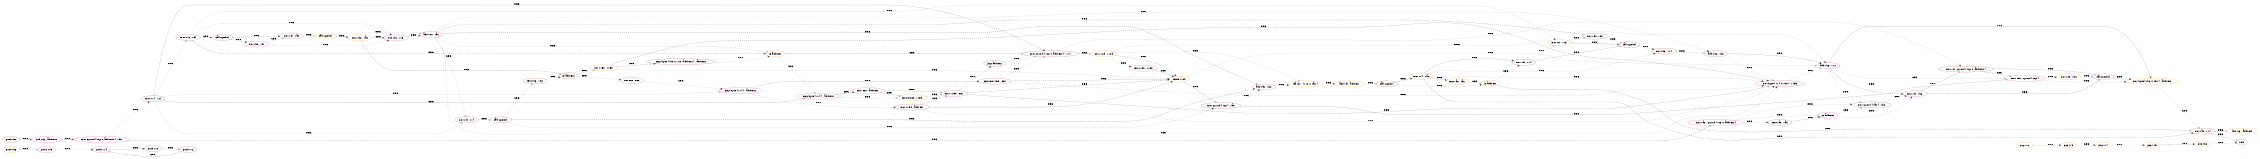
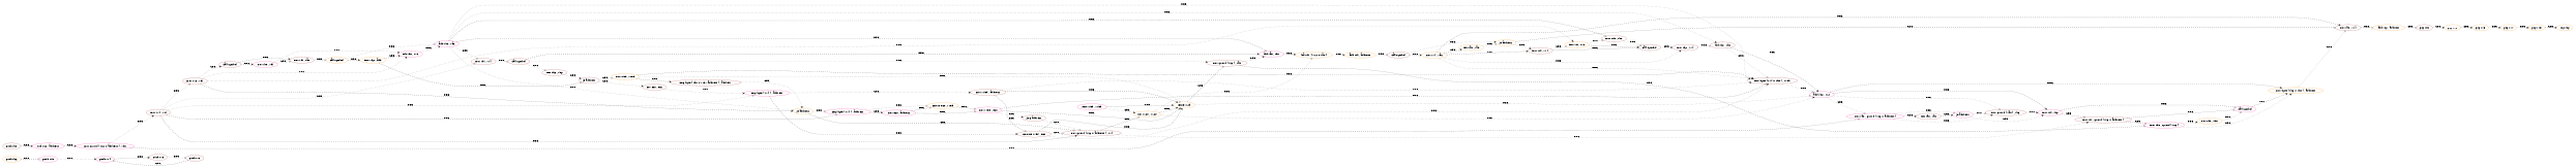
  digraph {
    rankdir=LR
    node [color=brown]
    edge [arrowhead=vee style=dotted]
    n1 [color=darkorange label="push rbp"]
    n2 [color=deeppink label="push r15"]
    n3 [color=deeppink label="push r14"]
    n4 [label="push r13"]
    n5 [label="push r12"]
    n6 [label="push rbx"]
    n7 [color=deeppink label="sub rsp , address"]
    n8 [color=deeppink label="mov qword [ rsp + address ] , rdx"]
    n9 [label="mov r14 , rsi"]
    n10 [color=deeppink label="mov rax , qword [ rsp + address ]"]
    n11 [label="mov r13 , rdi"]
    n12 [label="mov rdi , r14"]
    n13 [color=deeppink label="cmp byte [ r14 ] , address"]
    n14 [label="mov qword [ rsp + address ] , r14"]
    n15 [color=deeppink label="cmp byte [ r14 ] , address"]
    n16 [label="mov qword [ rax ] , rbp"]
    n17 [label="test rax , rax"]
    n18 [color=deeppink label="je address"]
    n19 [label="call symbol"]
    n20 [color=deeppink label="sub rbx , r13"]
    n21 [color=darkorange label="je address"]
    n22 [color=darkorange label="mov rsi , r13"]
    n23 [label="call symbol"]
    n24 [label="mov r15d , address"]
    n25 [label="cmovne r15d , ecx"]
    n26 [color=darkorange label="xor r12d , r12d"]
    n27 [label="mov rsi , qword [ rsp + address ]"]
    n28 [color=deeppink label="mov ecx , address"]
    n29 [color=darkorange label="cmove ecx , r15d"]
    n30 [color=deeppink label="mov rbx , rdi"]
    n31 [label="mov rdi , rax"]
    n32 [color=deeppink label="add rbx , rax"]
    n33 [label="mov rdx , rbx"]
    n34 [label="call symbol"]
    n35 [color=darkorange label="call symbol"]
-   n36 [color=darkorange label="mov rbp , rax"]
+   n36 [color=darkorange label="mov rbp , add"]
    n37 [label="je address"]
    n38 [label="add rbp , rbx"]
    n39 [label="mov byte [ r14 + rbx ] , r15b"]
    n40 [color=deeppink label="add rax , rbx"]
    n41 [label="xor ecx , ecx"]
    n42 [color=darkorange label="xor r15d , r15d"]
    n43 [color=deeppink label="add rbp , r12"]
    n44 [color=darkorange label="lea rdi , [ r12 + rax ]"]
    n45 [label="test rbp , rbp"]
    n46 [label="mov qword [ rsp ] , rax"]
    n47 [color=deeppink label="mov rbx , qword [ rsp ]"]
    n48 [label="cmp byte [ rbx + r13 - address ] , address"]
    n49 [color=darkorange label="setne r12b"]
    n50 [color=deeppink label="test r15b , r15b"]
    n51 [color=deeppink label="call symbol"]
    n52 [color=deeppink label="mov r15d , ecx"]
    n53 [label="mov rax , r14"]
    n54 [color=darkorange label="add rsp , address"]
-   n55 [color=deeppink label=retn]
+   n56 [label="pop rbx"]
    n57 [color=darkorange label="pop r12"]
    n58 [color=darkorange label="pop r13"]
    n59 [color=darkorange label="pop r14"]
    n60 [color=darkorange label="pop r15"]
    n61 [color=darkorange label="pop rbp"]
    n62 [label="mov rdi , r14"]
    n63 [label="mov rbp , r14"]
    n64 [color=deeppink label="mov rdi , rbp"]
    n65 [color=darkorange label="mov byte [ rbp + rbx ] , address"]
    n66 [color=darkorange label="add rdi , address"]
    n67 [color=darkorange label="mov rdx , rbx"]
    n68 [label="call symbol"]
    n69 [color=darkorange label="mov r14 , rax"]
    n70 [color=darkorange label="je address"]
    n71 [color=darkorange label="test rax , rax"]
    n72 [label="jmp address"]
    n1 -> n2 [arrowhead=odot label=CFG style=dashed]
    n2 -> n3 [label=CFG]
    n3 -> n4 [label=CFG style=dashed]
    n4 -> n5 [arrowhead=odot label=CFG]
    n5 -> n3 [arrowhead=odot label=CFG style=dashed]
    n6 -> n7 [label=CFG style=dashed]
    n7 -> n8 [label=CFG style=dashed]
    n8 -> n9 [label=CFG]
    n8 -> n10 [arrowhead=odot label=DFG style=dashed]
    n9 -> n11 [arrowhead=odot label=CFG]
    n9 -> n12 [arrowhead=odot label=DFG]
    n9 -> n13 [arrowhead=odot label=DFG]
    n9 -> n14 [label=DFG style=dashed]
    n9 -> n15 [arrowhead=odot label=DFG style=dashed]
    n10 -> n16 [label=DFG]
    n10 -> n17 [label=CFG]
    n10 -> n18 [arrowhead=odot label=DFG]
    n11 -> n19 [label=CFG]
    n11 -> n20 [label=DFG]
    n11 -> n21 [label=DFG style=dashed]
    n11 -> n22 [label=DFG]
    n12 -> n23 [arrowhead=odot label=DFG]
    n13 -> n24 [label=CFG]
    n13 -> n25 [label=DFG style=dashed]
    n14 -> n26 [arrowhead=odot label=CFG style=dashed]
    n14 -> n27 [label=DFG]
    n15 -> n28 [label=CFG style=dashed]
    n15 -> n29 [arrowhead=odot label=DFG]
    n16 -> n64 [label=CFG]
    n17 -> n18 [label=CFG style=dashed]
    n18 -> n16 [arrowhead=odot label=CFG]
    n18 -> n64 [label=CFG]
    n19 -> n30 [label=DFG style=dashed]
    n19 -> n31 [label=DFG style=dashed]
    n20 -> n32 [label=DFG]
    n21 -> n14 [arrowhead=odot label=CFG style=dashed]
    n21 -> n15 [arrowhead=odot label=CFG]
    n22 -> n33 [arrowhead=odot label=CFG]
    n22 -> n34 [label=DFG style=dashed]
    n23 -> n40 [label=DFG style=dashed]
    n23 -> n45 [arrowhead=odot label=CFG]
    n23 -> n46 [label=DFG]
-   n24 -> n52 [arrowhead=odot label=CFG style=dashed]
+   n24 -> n25 [arrowhead=odot label=CFG style=dashed]
    n24 -> n39 [label=DFG]
    n24 -> n49 [label=DFG style=dashed]
    n25 -> n14 [arrowhead=odot label=CFG]
    n25 -> n39 [label=DFG]
    n25 -> n49 [label=DFG style=dashed]
    n26 -> n43 [label=DFG]
    n26 -> n44 [arrowhead=odot label=DFG]
    n26 -> n49 [label=DFG style=dashed]
-   n26 -> n50 [label=CFG]
+   n50 -> n26 [label=CFG]
    n27 -> n47 [arrowhead=odot label=CFG style=dashed]
    n27 -> n51 [arrowhead=odot label=DFG style=dashed]
    n28 -> n29 [arrowhead=odot label=CFG style=dashed]
    n28 -> n52 [arrowhead=odot label=DFG style=dashed]
    n29 -> n52 [arrowhead=odot label=DFG style=dashed]
    n30 -> n20 [label=DFG]
    n30 -> n31 [arrowhead=odot label=CFG]
    n31 -> n35 [arrowhead=odot label=DFG]
    n32 -> n12 [arrowhead=odot label=CFG]
    n32 -> n21 [arrowhead=odot label=DFG]
    n32 -> n33 [arrowhead=odot label=DFG style=dashed]
    n32 -> n38 [label=DFG]
    n32 -> n39 [label=DFG]
    n32 -> n40 [arrowhead=odot label=DFG style=dashed]
    n33 -> n34 [arrowhead=odot label=DFG]
    n34 -> n63 [label=CFG]
    n35 -> n32 [arrowhead=odot label=DFG]
    n35 -> n36 [label=DFG style=dashed]
    n36 -> n20 [label=CFG style=dashed]
    n36 -> n37 [arrowhead=odot label=DFG style=dashed]
    n37 -> n41 [label=CFG]
    n37 -> n42 [arrowhead=odot label=CFG]
    n38 -> n39 [arrowhead=odot label=CFG]
    n38 -> n43 [label=DFG style=dashed]
    n39 -> n43 [arrowhead=odot label=CFG]
    n40 -> n44 [label=DFG style=dashed]
    n41 -> n13 [label=CFG]
    n42 -> n39 [label=DFG style=dashed]
    n42 -> n48 [label=CFG style=dashed]
    n42 -> n49 [arrowhead=odot label=DFG]
-   n43 -> n47 [arrowhead=odot label=CFG]
+   n43 -> n10 [arrowhead=odot label=CFG]
    n43 -> n16 [arrowhead=odot label=DFG]
    n43 -> n64 [label=DFG style=dashed]
    n43 -> n65 [label=DFG style=dashed]
    n44 -> n66 [label=DFG]
    n45 -> n37 [label=CFG]
    n46 -> n40 [label=CFG]
    n46 -> n47 [arrowhead=odot label=DFG style=dashed]
    n47 -> n65 [label=DFG]
    n47 -> n67 [label=DFG]
    n48 -> n21 [label=CFG]
    n49 -> n43 [arrowhead=odot label=DFG]
    n49 -> n46 [arrowhead=odot label=CFG style=dashed]
    n50 -> n49 [label=CFG style=dashed]
    n51 -> n65 [label=CFG style=dashed]
    n52 -> n39 [arrowhead=odot label=DFG style=dashed]
    n52 -> n49 [label=DFG style=dashed]
    n52 -> n72 [label=CFG]
    n53 -> n54 [arrowhead=odot label=DFG style=dashed]
-   n53 -> n55 [arrowhead=odot label=DFG style=dashed]
+   n54 -> n56 [arrowhead=odot label=CFG]
+   n56 -> n57 [label=CFG]
    n57 -> n58 [label=CFG style=dashed]
    n58 -> n59 [label=CFG]
    n59 -> n60 [label=CFG]
    n60 -> n61 [label=CFG style=dashed]
-   n61 -> n55 [label=CFG]
    n62 -> n22 [arrowhead=odot label=CFG]
    n62 -> n34 [arrowhead=odot label=DFG style=dashed]
    n63 -> n38 [arrowhead=odot label=DFG]
    n64 -> n27 [arrowhead=odot label=CFG style=dashed]
    n64 -> n51 [arrowhead=odot label=DFG style=dashed]
    n65 -> n53 [arrowhead=odot label=CFG]
    n66 -> n68 [arrowhead=odot label=DFG]
    n67 -> n51 [arrowhead=odot label=DFG]
    n68 -> n69 [label=DFG style=dashed]
    n68 -> n70 [label=DFG]
    n69 -> n39 [label=DFG]
    n69 -> n53 [label=DFG style=dashed]
    n69 -> n62 [label=DFG style=dashed]
    n69 -> n63 [label=DFG]
    n69 -> n71 [label=CFG style=dashed]
    n70 -> n53 [arrowhead=odot label=CFG style=dashed]
    n70 -> n62 [label=CFG]
    n71 -> n70 [arrowhead=odot label=CFG]
    n72 -> n14 [arrowhead=odot label=CFG]
  }
